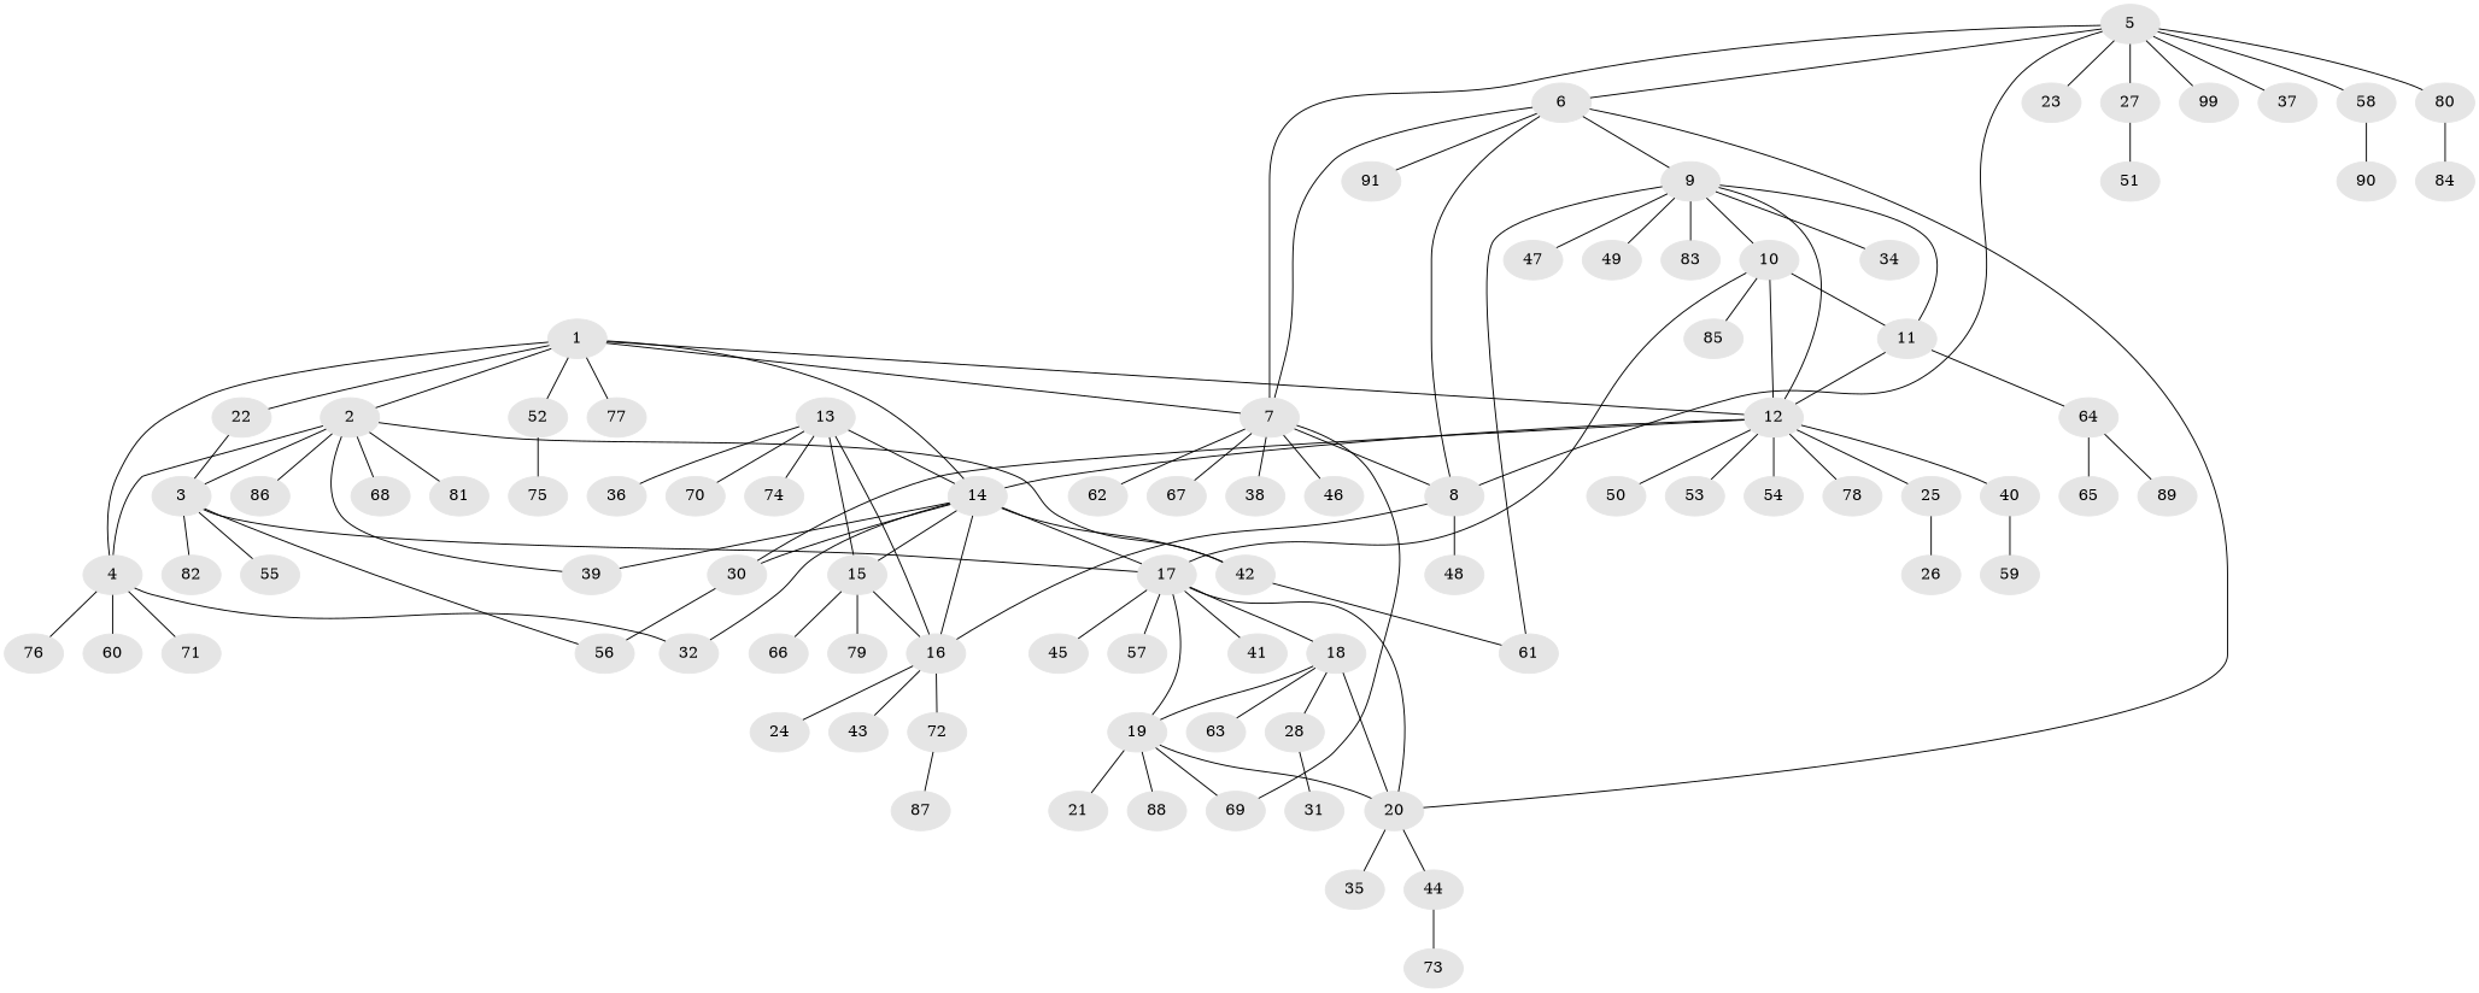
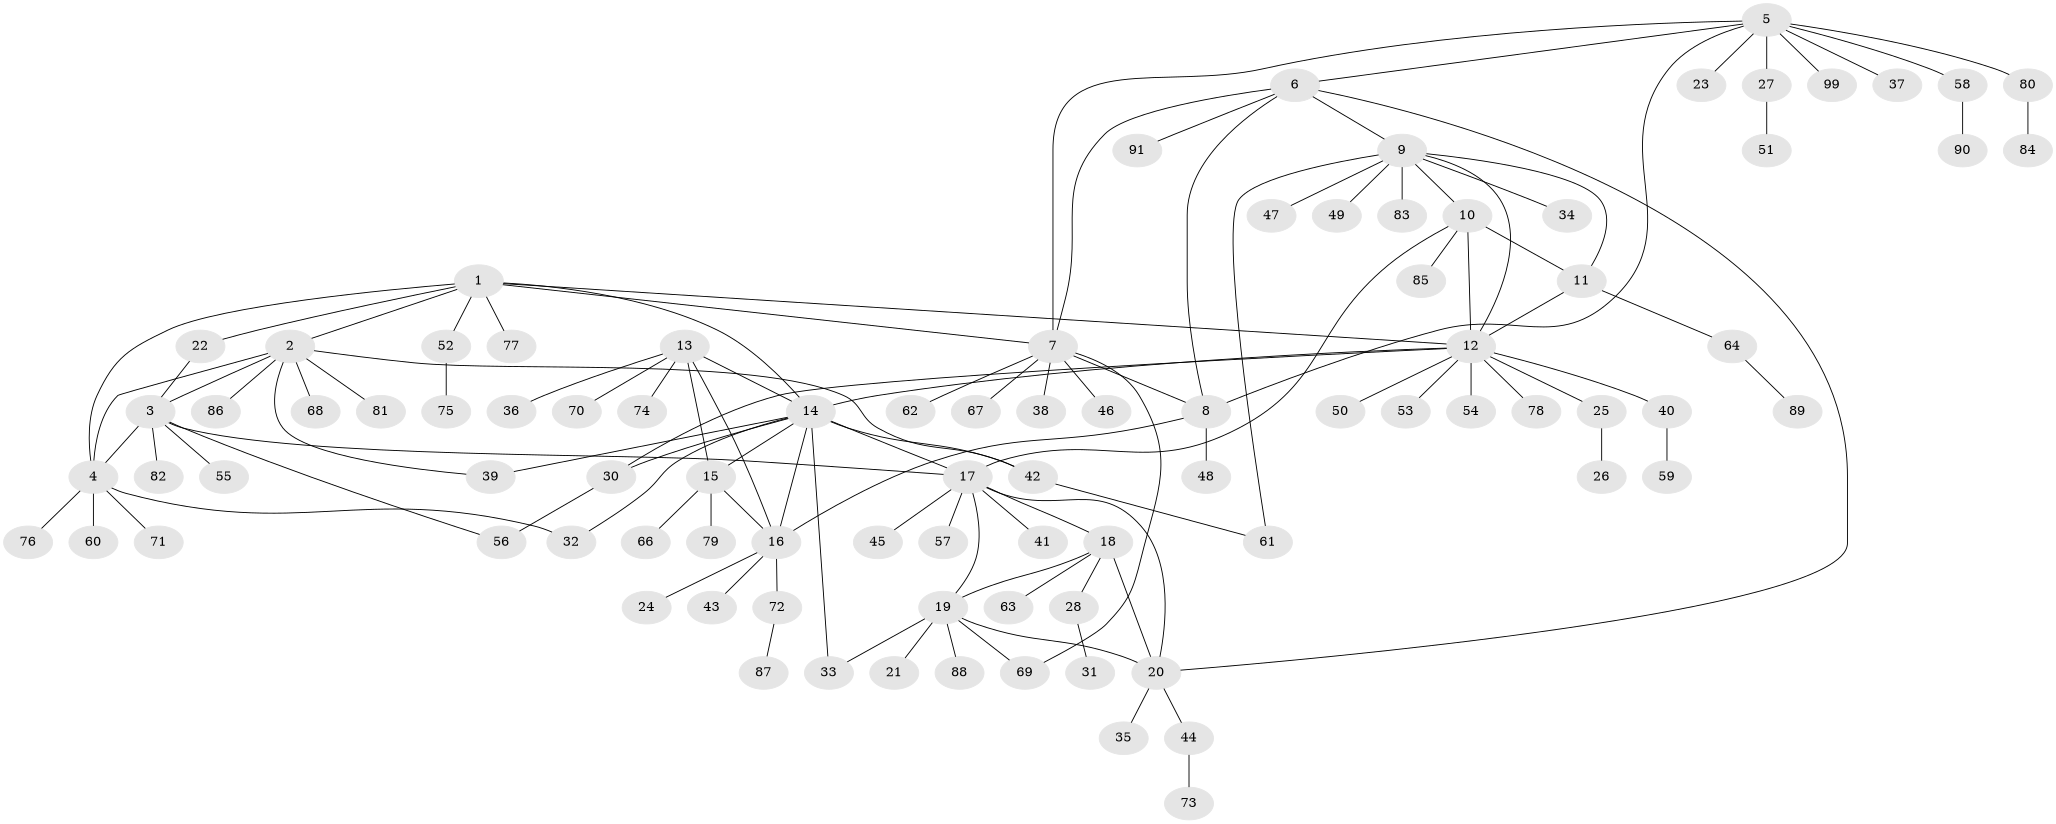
  graph {
    node [color=gray90 style=filled]
    1
    2
    4
    7
    12
    14
    22
    52
    77
    3
    39
    42
    68
    81
    86
    17
    55
    56
    82
    32
    60
    71
    76
    8
    38
    46
    62
    67
    69
    25
    30
    40
    50
    53
    54
    78
    16
    15
+   33
    75
    61
    20
    18
    19
    41
    45
    57
    5
    6
    23
    27
    n52 [label=99]
    37
    58
    80
    9
    91
    48
    51
    90
    84
    10
    11
    34
    47
    49
    83
    35
    44
    24
    43
    72
    85
    64
-   65
    89
    26
    59
    13
    36
    70
    74
    66
    79
    87
    28
    63
    21
    88
    31
    73
    1 -- 2
    1 -- 4
    1 -- 7
    1 -- 12
    1 -- 14
    1 -- 22
    1 -- 52
    1 -- 77
    2 -- 4
    2 -- 3
    2 -- 39
    2 -- 42
    2 -- 68
    2 -- 81
    2 -- 86
    4 -- 32
    4 -- 60
    4 -- 71
    4 -- 76
    7 -- 8
    7 -- 38
    7 -- 46
    7 -- 62
    7 -- 67
    7 -- 69
    12 -- 14
    12 -- 25
    12 -- 30
    12 -- 40
    12 -- 50
    12 -- 53
    12 -- 54
    12 -- 78
    14 -- 39
    14 -- 42
    14 -- 17
    14 -- 32
    14 -- 30
    14 -- 16
    14 -- 15
+   14 -- 33
    22 -- 3
    52 -- 75
+   3 -- 4
    3 -- 17
    3 -- 55
    3 -- 56
    3 -- 82
    42 -- 61
    17 -- 20
    17 -- 18
    17 -- 19
    17 -- 41
    17 -- 45
    17 -- 57
    8 -- 16
    8 -- 48
    25 -- 26
    30 -- 56
    40 -- 59
    16 -- 24
    16 -- 43
    16 -- 72
    15 -- 16
    15 -- 66
    15 -- 79
    20 -- 35
    20 -- 44
    18 -- 20
    18 -- 19
    18 -- 28
    18 -- 63
    19 -- 69
+   19 -- 33
    19 -- 20
    19 -- 21
    19 -- 88
    5 -- 7
    5 -- 8
    5 -- 6
    5 -- 23
    5 -- 27
    5 -- n52
    5 -- 37
    5 -- 58
    5 -- 80
    6 -- 7
    6 -- 8
    6 -- 20
    6 -- 9
    6 -- 91
    27 -- 51
    58 -- 90
    80 -- 84
    9 -- 12
    9 -- 61
    9 -- 10
    9 -- 11
    9 -- 34
    9 -- 47
    9 -- 49
    9 -- 83
    10 -- 12
    10 -- 17
    10 -- 11
    10 -- 85
    11 -- 12
    11 -- 64
    44 -- 73
    72 -- 87
-   64 -- 65
    64 -- 89
    13 -- 14
    13 -- 16
    13 -- 15
    13 -- 36
    13 -- 70
    13 -- 74
    28 -- 31
  }
